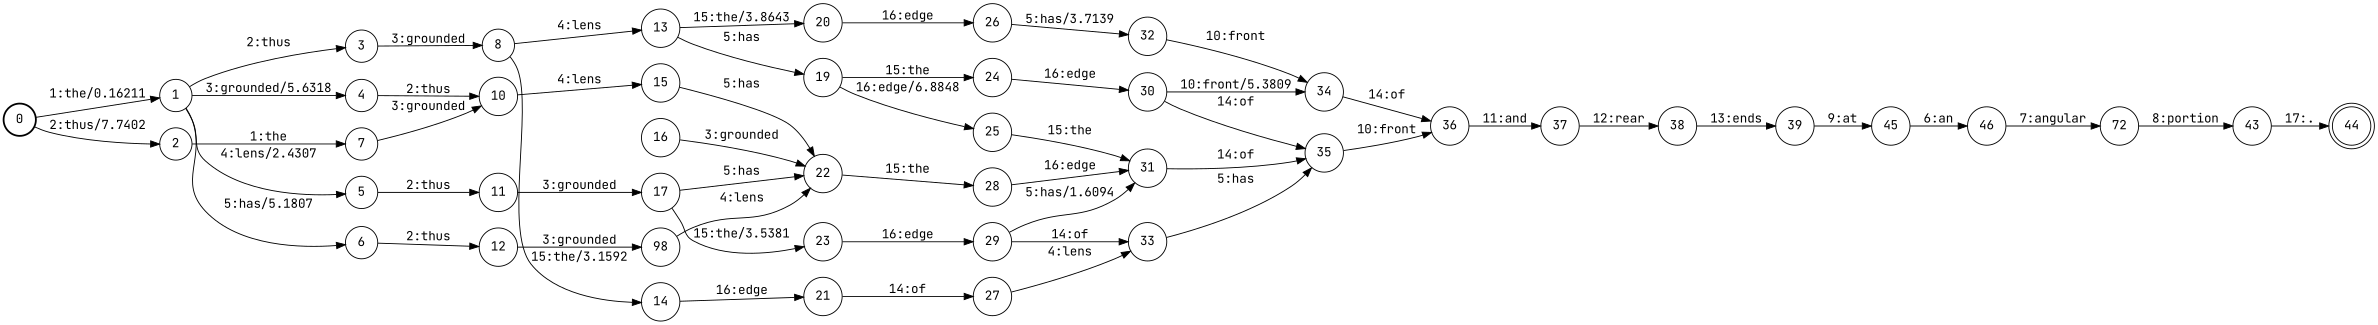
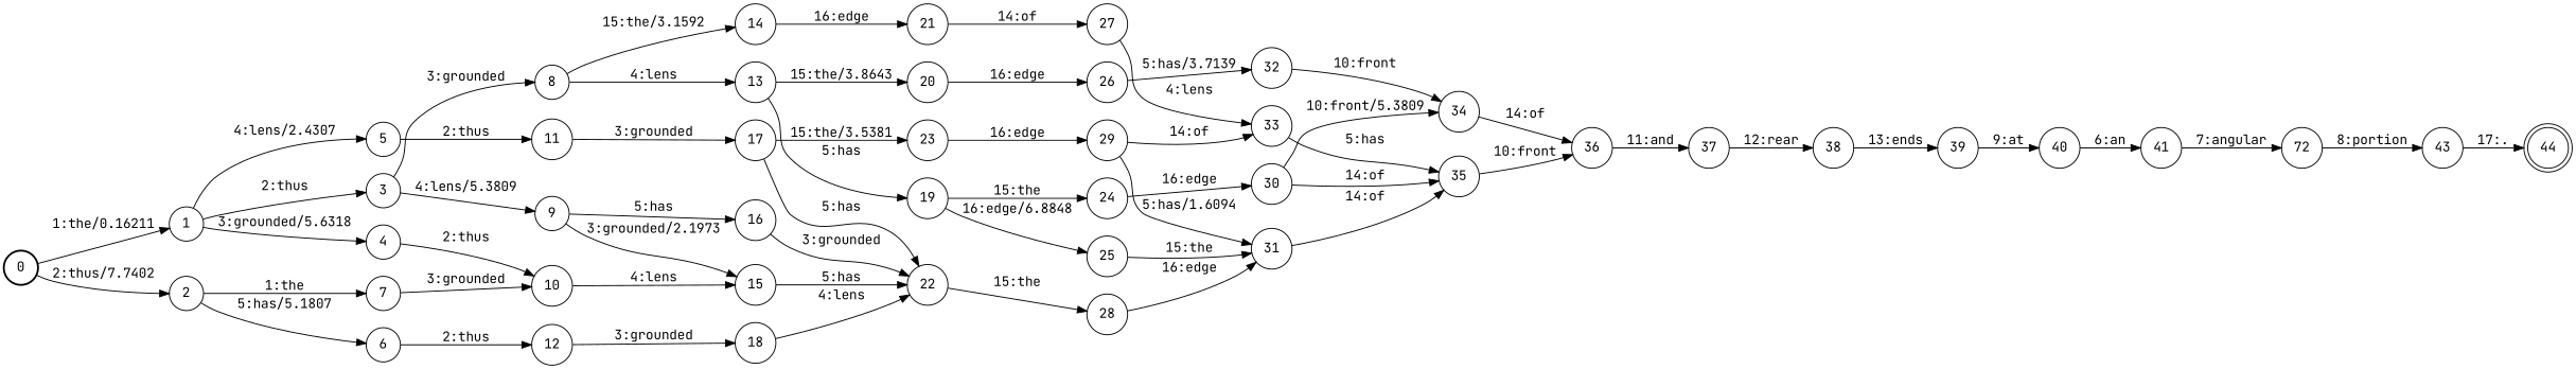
  digraph {
    fontname="JetBrains Mono"
    nodesep=0.25
    rankdir=LR
    ranksep=0.4
    node [fontname="JetBrains Mono" fontsize=14 shape=circle style=solid]
    edge [fontname="JetBrains Mono" fontsize=14]
    n1 [label=0 style=bold]
    n2 [label=1]
    n3 [label=2]
    n4 [label=3]
    n5 [label=4]
    n6 [label=5]
    n7 [label=6]
    n8 [label=7]
    n9 [label=8]
+   n10 [label=9]
    n11 [label=10]
    n12 [label=11]
    n13 [label=12]
    n14 [label=14]
    n15 [label=13]
    n16 [label=15]
    n17 [label=16]
    n18 [label=17]
-   n19 [label=98]
+   n19 [label=18]
    n20 [label=21]
    n21 [label=20]
    n22 [label=19]
    n23 [label=22]
    n24 [label=23]
    n25 [label=27]
    n26 [label=26]
    n27 [label=24]
    n28 [label=25]
    n29 [label=28]
    n30 [label=29]
    n31 [label=32]
    n32 [label=30]
    n33 [label=31]
    n34 [label=33]
    n35 [label=34]
    n36 [label=35]
    n37 [label=36]
    n38 [label=37]
    n39 [label=38]
    n40 [label=39]
-   n41 [label=45]
-   n42 [label=46]
+   n41 [label=40]
+   n42 [label=41]
    n43 [label=72]
    n44 [label=43]
    n45 [label=44 shape=doublecircle]
    n1 -> n2 [label="1:the/0.16211"]
    n1 -> n3 [label="2:thus/7.7402"]
    n2 -> n4 [label="2:thus"]
    n2 -> n5 [label="3:grounded/5.6318"]
    n2 -> n6 [label="4:lens/2.4307"]
-   n2 -> n7 [label="5:has/5.1807"]
+   n3 -> n7 [label="5:has/5.1807"]
    n3 -> n8 [label="1:the"]
    n4 -> n9 [label="3:grounded"]
+   n4 -> n10 [label="4:lens/5.3809"]
    n5 -> n11 [label="2:thus"]
    n6 -> n12 [label="2:thus"]
    n7 -> n13 [label="2:thus"]
    n8 -> n11 [label="3:grounded"]
    n9 -> n14 [label="15:the/3.1592"]
    n9 -> n15 [label="4:lens"]
+   n10 -> n16 [label="3:grounded/2.1973"]
+   n10 -> n17 [label="5:has"]
    n11 -> n16 [label="4:lens"]
    n12 -> n18 [label="3:grounded"]
    n13 -> n19 [label="3:grounded"]
    n14 -> n20 [label="16:edge"]
    n15 -> n21 [label="15:the/3.8643"]
    n15 -> n22 [label="5:has"]
    n16 -> n23 [label="5:has"]
    n17 -> n23 [label="3:grounded"]
    n18 -> n23 [label="5:has"]
    n18 -> n24 [label="15:the/3.5381"]
    n19 -> n23 [label="4:lens"]
    n20 -> n25 [label="14:of"]
    n21 -> n26 [label="16:edge"]
    n22 -> n27 [label="15:the"]
    n22 -> n28 [label="16:edge/6.8848"]
    n23 -> n29 [label="15:the"]
    n24 -> n30 [label="16:edge"]
    n25 -> n34 [label="4:lens"]
    n26 -> n31 [label="5:has/3.7139"]
    n27 -> n32 [label="16:edge"]
    n28 -> n33 [label="15:the"]
    n29 -> n33 [label="16:edge"]
    n30 -> n33 [label="5:has/1.6094"]
    n30 -> n34 [label="14:of"]
    n31 -> n35 [label="10:front"]
    n32 -> n35 [label="10:front/5.3809"]
    n32 -> n36 [label="14:of"]
    n33 -> n36 [label="14:of"]
    n34 -> n36 [label="5:has"]
    n35 -> n37 [label="14:of"]
    n36 -> n37 [label="10:front"]
    n37 -> n38 [label="11:and"]
    n38 -> n39 [label="12:rear"]
    n39 -> n40 [label="13:ends"]
    n40 -> n41 [label="9:at"]
    n41 -> n42 [label="6:an"]
    n42 -> n43 [label="7:angular"]
    n43 -> n44 [label="8:portion"]
    n44 -> n45 [label="17:."]
  }
